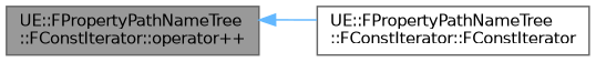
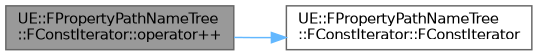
  digraph {
    rankdir=LR
    node [fontname=Helvetica fontsize=10 shape=box style=filled]
    n1 [color=gray40 fillcolor=grey60 fontcolor=black height=0.2 label="UE::FPropertyPathNameTree\l::FConstIterator::operator++" width=0.4]
    n2 [color=grey40 fillcolor=white height=0.2 label="UE::FPropertyPathNameTree\l::FConstIterator::FConstIterator" width=0.4]
-   n2 -> n1 [color=steelblue1 fontname=Helvetica fontsize=10 labelfontname=Helvetica labelfontsize=10 style=solid]
+   n1 -> n2 [color=steelblue1 fontname=Helvetica fontsize=10 labelfontname=Helvetica labelfontsize=10 style=solid]
  }
